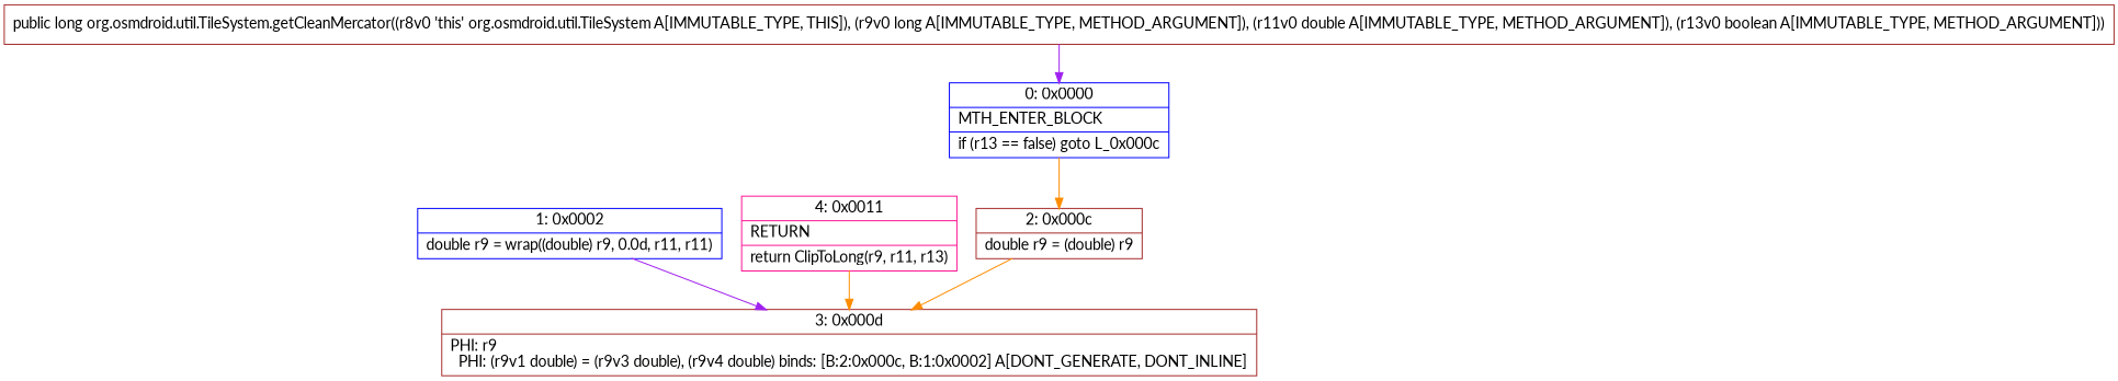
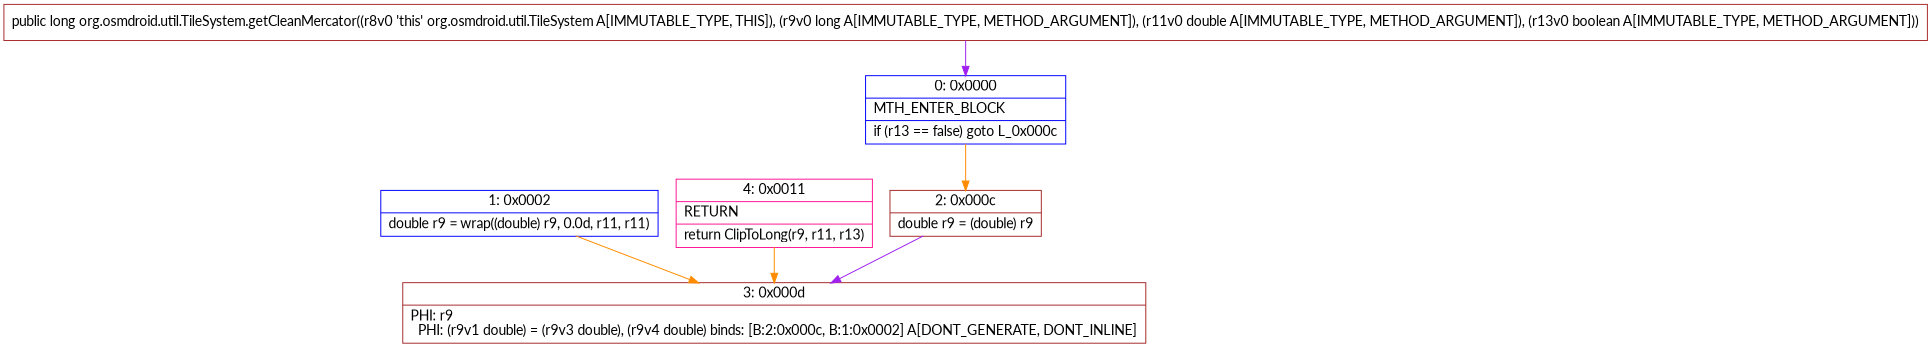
  digraph {
    fontname=Lato
    node [color=brown fontname=Lato shape=record]
    edge [color=darkorange fontname=Lato]
    n1 [color=blue label="{0\:\ 0x0000|MTH_ENTER_BLOCK\l|if (r13 == false) goto L_0x000c\l}"]
    n2 [label="{2\:\ 0x000c|double r9 = (double) r9\l}"]
    n3 [color=blue label="{1\:\ 0x0002|double r9 = wrap((double) r9, 0.0d, r11, r11)\l}"]
    n4 [label="{3\:\ 0x000d|PHI: r9 \l  PHI: (r9v1 double) = (r9v3 double), (r9v4 double) binds: [B:2:0x000c, B:1:0x0002] A[DONT_GENERATE, DONT_INLINE]\l}"]
    n5 [color=deeppink label="{4\:\ 0x0011|RETURN\l|return ClipToLong(r9, r11, r13)\l}"]
    n6 [label="{public long org.osmdroid.util.TileSystem.getCleanMercator((r8v0 'this' org.osmdroid.util.TileSystem A[IMMUTABLE_TYPE, THIS]), (r9v0 long A[IMMUTABLE_TYPE, METHOD_ARGUMENT]), (r11v0 double A[IMMUTABLE_TYPE, METHOD_ARGUMENT]), (r13v0 boolean A[IMMUTABLE_TYPE, METHOD_ARGUMENT])) }"]
    n1 -> n2
-   n2 -> n4
-   n3 -> n4 [color=purple]
+   n2 -> n4 [color=purple]
+   n3 -> n4
    n5 -> n4
    n6 -> n1 [color=purple]
  }
